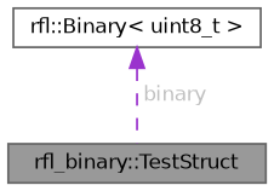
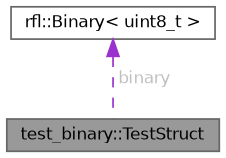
  digraph {
    node [color=gray40 fontname=Helvetica fontsize=10 shape=box style=filled]
-   n1 [fillcolor=grey60 fontcolor=black height=0.2 label="rfl_binary::TestStruct" width=0.4]
+   n1 [fillcolor=grey60 fontcolor=black height=0.2 label="test_binary::TestStruct" width=0.4]
    n2 [fillcolor=white height=0.2 label="rfl::Binary\< uint8_t \>" width=0.4]
    n2 -> n1 [color=darkorchid3 dir=back fontcolor=grey fontname=Helvetica fontsize=10 label=" binary" labelfontname=Helvetica labelfontsize=10 style=dashed]
  }
